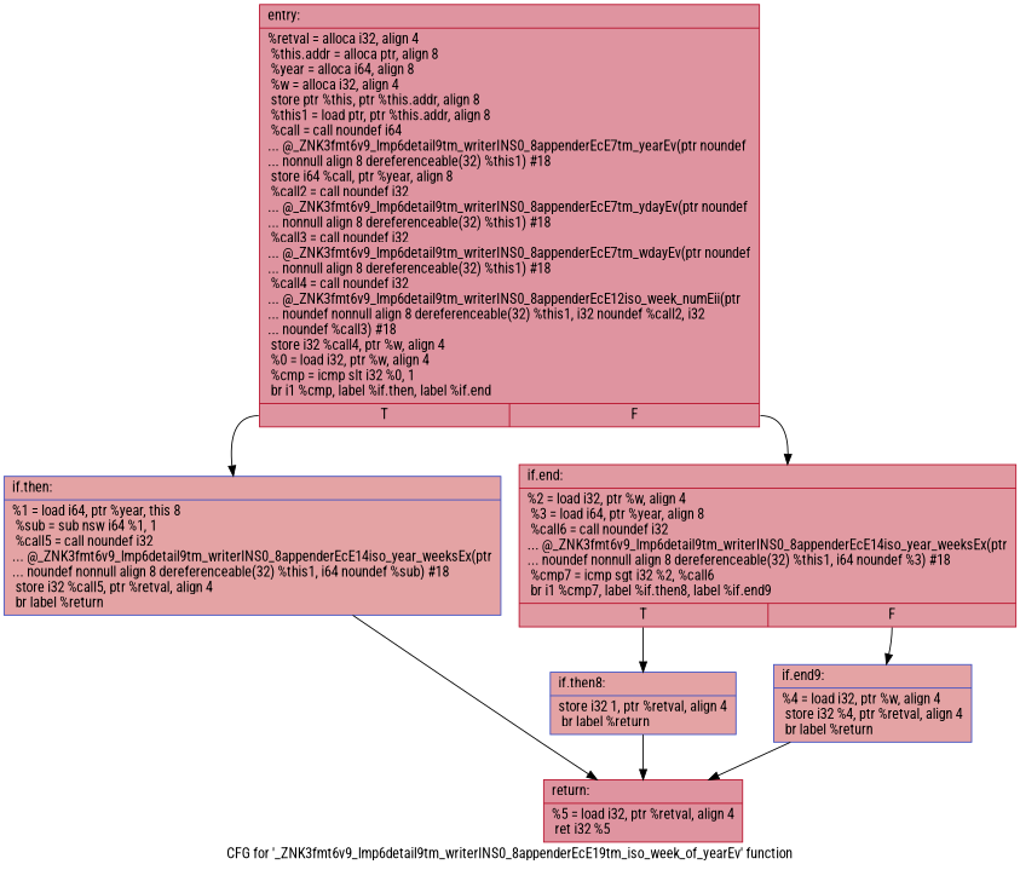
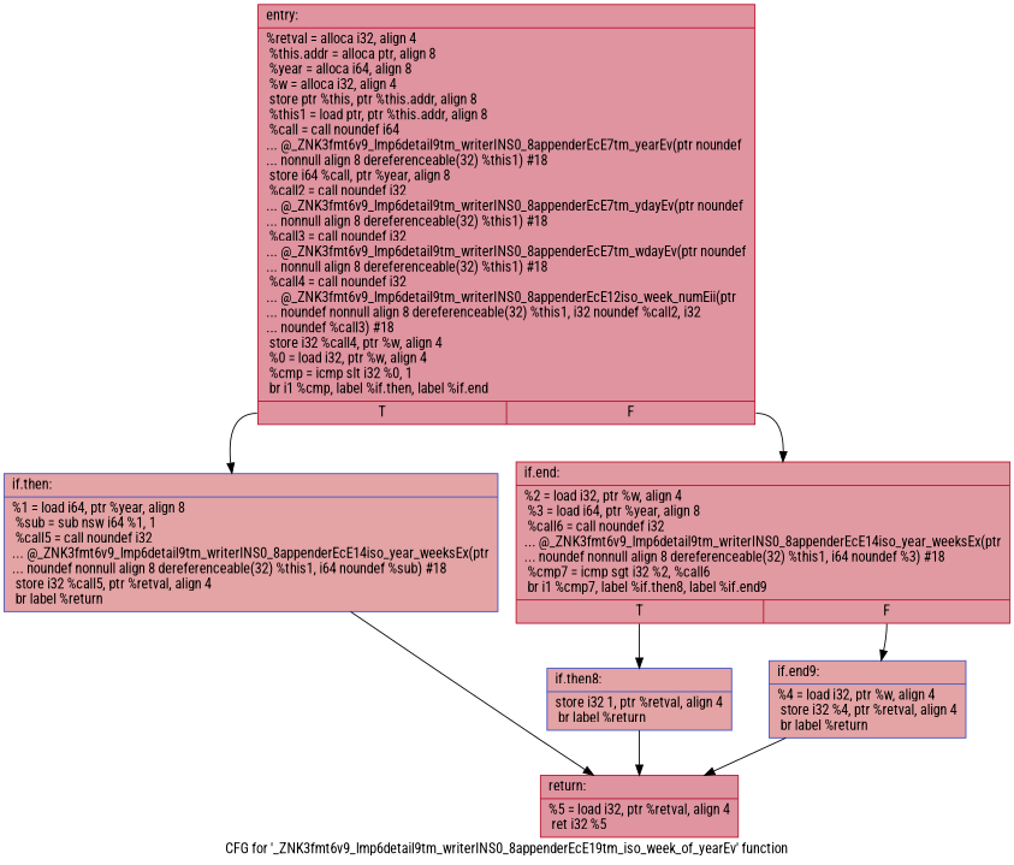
  digraph {
    label="CFG for '_ZNK3fmt6v9_lmp6detail9tm_writerINS0_8appenderEcE19tm_iso_week_of_yearEv' function"
    fontname="Roboto Condensed"
    node [color="#b70d28ff" fillcolor="#c32e3170" fontname="Roboto Condensed" shape=record style=filled]
    edge [fontname="Roboto Condensed"]
    n1 [fillcolor="#b70d2870" label="{entry:\l|  %retval = alloca i32, align 4\l  %this.addr = alloca ptr, align 8\l  %year = alloca i64, align 8\l  %w = alloca i32, align 4\l  store ptr %this, ptr %this.addr, align 8\l  %this1 = load ptr, ptr %this.addr, align 8\l  %call = call noundef i64\l... @_ZNK3fmt6v9_lmp6detail9tm_writerINS0_8appenderEcE7tm_yearEv(ptr noundef\l... nonnull align 8 dereferenceable(32) %this1) #18\l  store i64 %call, ptr %year, align 8\l  %call2 = call noundef i32\l... @_ZNK3fmt6v9_lmp6detail9tm_writerINS0_8appenderEcE7tm_ydayEv(ptr noundef\l... nonnull align 8 dereferenceable(32) %this1) #18\l  %call3 = call noundef i32\l... @_ZNK3fmt6v9_lmp6detail9tm_writerINS0_8appenderEcE7tm_wdayEv(ptr noundef\l... nonnull align 8 dereferenceable(32) %this1) #18\l  %call4 = call noundef i32\l... @_ZNK3fmt6v9_lmp6detail9tm_writerINS0_8appenderEcE12iso_week_numEii(ptr\l... noundef nonnull align 8 dereferenceable(32) %this1, i32 noundef %call2, i32\l... noundef %call3) #18\l  store i32 %call4, ptr %w, align 4\l  %0 = load i32, ptr %w, align 4\l  %cmp = icmp slt i32 %0, 1\l  br i1 %cmp, label %if.then, label %if.end\l|{<s0>T|<s1>F}}"]
-   n2 [color="#3d50c3ff" label="{if.then:\l|  %1 = load i64, ptr %year, this 8\l  %sub = sub nsw i64 %1, 1\l  %call5 = call noundef i32\l... @_ZNK3fmt6v9_lmp6detail9tm_writerINS0_8appenderEcE14iso_year_weeksEx(ptr\l... noundef nonnull align 8 dereferenceable(32) %this1, i64 noundef %sub) #18\l  store i32 %call5, ptr %retval, align 4\l  br label %return\l}"]
+   n2 [color="#3d50c3ff" label="{if.then:\l|  %1 = load i64, ptr %year, align 8\l  %sub = sub nsw i64 %1, 1\l  %call5 = call noundef i32\l... @_ZNK3fmt6v9_lmp6detail9tm_writerINS0_8appenderEcE14iso_year_weeksEx(ptr\l... noundef nonnull align 8 dereferenceable(32) %this1, i64 noundef %sub) #18\l  store i32 %call5, ptr %retval, align 4\l  br label %return\l}"]
    n3 [fillcolor="#bb1b2c70" label="{if.end:\l|  %2 = load i32, ptr %w, align 4\l  %3 = load i64, ptr %year, align 8\l  %call6 = call noundef i32\l... @_ZNK3fmt6v9_lmp6detail9tm_writerINS0_8appenderEcE14iso_year_weeksEx(ptr\l... noundef nonnull align 8 dereferenceable(32) %this1, i64 noundef %3) #18\l  %cmp7 = icmp sgt i32 %2, %call6\l  br i1 %cmp7, label %if.then8, label %if.end9\l|{<s0>T|<s1>F}}"]
    n4 [fillcolor="#b70d2870" label="{return:\l|  %5 = load i32, ptr %retval, align 4\l  ret i32 %5\l}"]
    n5 [color="#3d50c3ff" label="{if.then8:\l|  store i32 1, ptr %retval, align 4\l  br label %return\l}"]
    n6 [color="#3d50c3ff" label="{if.end9:\l|  %4 = load i32, ptr %w, align 4\l  store i32 %4, ptr %retval, align 4\l  br label %return\l}"]
    n1 -> n2 [tailport=s0]
    n1 -> n3 [tailport=s1]
    n2 -> n4
    n3 -> n5 [tailport=s0]
    n3 -> n6 [tailport=s1]
    n5 -> n4
    n6 -> n4
  }
